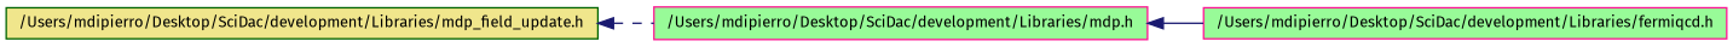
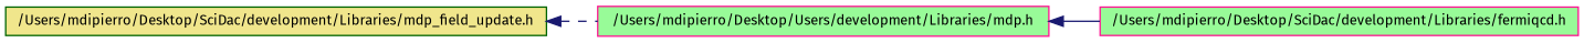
  digraph {
    rankdir=LR
    fontname="Fira Sans"
    node [color=deeppink fillcolor=palegreen fontname="Fira Sans" fontsize=10 shape=record style=filled]
    edge [color=midnightblue dir=back fontname="Fira Sans" fontsize=10 labelfontname=FreeSans labelfontsize=10]
    n1 [color=darkgreen fillcolor=khaki fontcolor=black height=0.2 label="/Users/mdipierro/Desktop/SciDac/development/Libraries/mdp_field_update.h" width=0.4]
-   n2 [height=0.2 label="/Users/mdipierro/Desktop/SciDac/development/Libraries/mdp.h" width=0.4]
+   n2 [height=0.2 label="/Users/mdipierro/Desktop/Users/development/Libraries/mdp.h" width=0.4]
    n3 [height=0.2 label="/Users/mdipierro/Desktop/SciDac/development/Libraries/fermiqcd.h" width=0.4]
    n1 -> n2 [style=dashed]
    n2 -> n3 [style=solid]
  }
